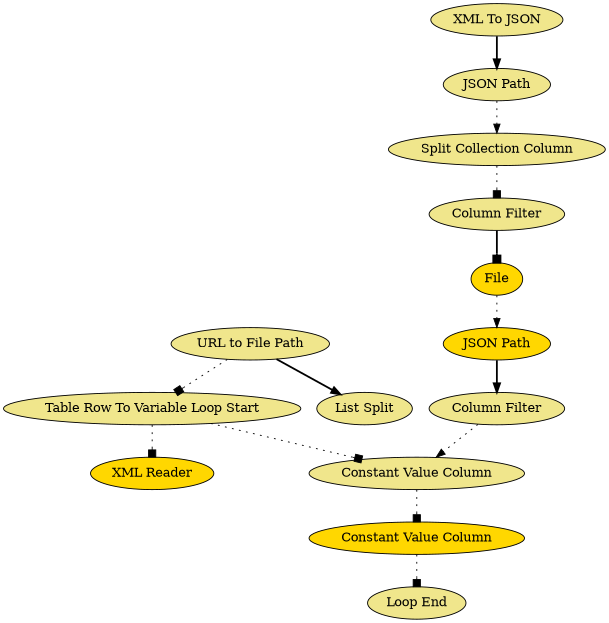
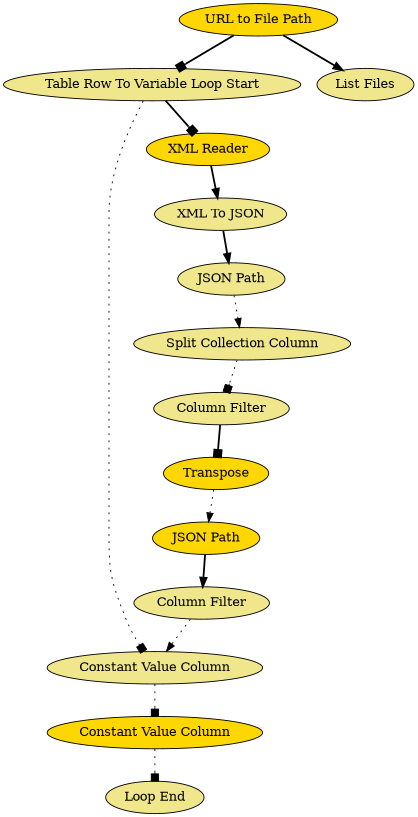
  digraph {
    rankdir=TB
    node [fillcolor=khaki style=filled]
    edge [arrowhead=normal style=dotted]
-   n1 [fillcolor=gold label=File]
+   n1 [fillcolor=gold label=Transpose]
    n2 [fillcolor=gold label="JSON Path"]
    n3 [label="Column Filter"]
    n4 [label="Constant Value Column"]
    n5 [fillcolor=gold label="Constant Value Column"]
    n6 [label="Loop End"]
    n7 [label="JSON Path"]
    n8 [label="Split Collection Column"]
    n9 [label="Column Filter"]
-   n10 [label="URL to File Path"]
+   n10 [fillcolor=gold label="URL to File Path"]
    n11 [label="Table Row To Variable Loop Start"]
-   n12 [label="List Split"]
+   n12 [label="List Files"]
    n13 [fillcolor=gold label="XML Reader"]
    n14 [label="XML To JSON"]
    n1 -> n2
    n2 -> n3 [style=bold]
    n3 -> n4
    n4 -> n5 [arrowhead=box]
    n5 -> n6 [arrowhead=box]
    n7 -> n8
    n8 -> n9 [arrowhead=box]
    n9 -> n1 [arrowhead=box style=bold]
-   n10 -> n11 [arrowhead=box]
+   n10 -> n11 [arrowhead=box style=bold]
    n10 -> n12 [style=bold]
    n11 -> n4 [arrowhead=box]
-   n11 -> n13 [arrowhead=box]
+   n11 -> n13 [arrowhead=box style=bold]
+   n13 -> n14 [style=bold]
    n14 -> n7 [style=bold]
  }
